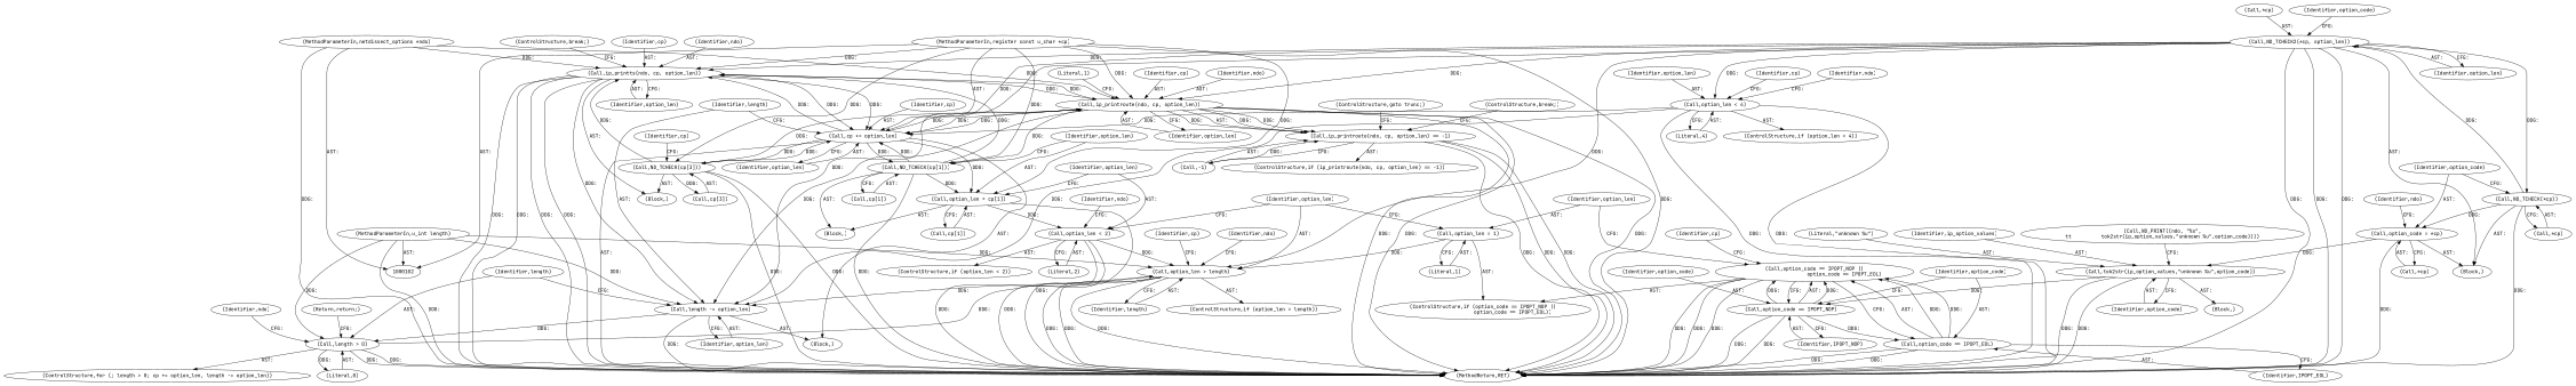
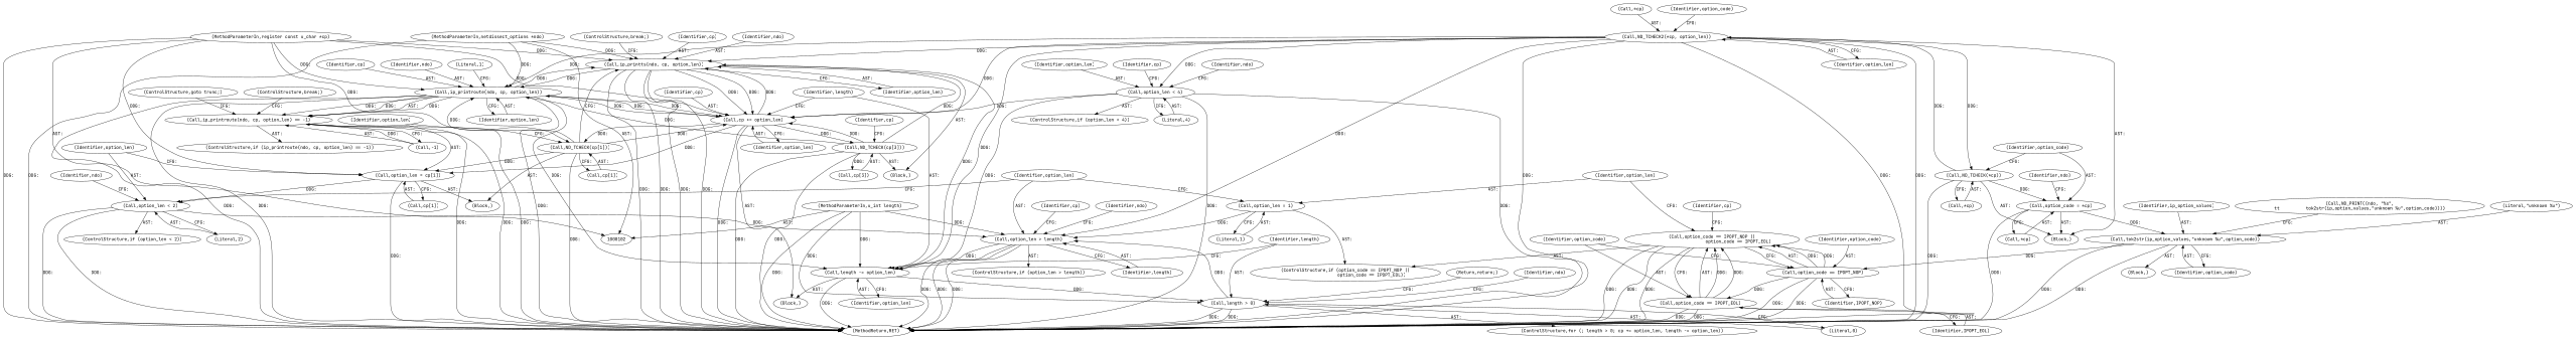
  digraph {
    fontname="JetBrains Mono"
    node [fontname="JetBrains Mono"]
    edge [fontname="JetBrains Mono"]
    n1 [label="(Call,ip_printts(ndo, cp, option_len))"]
    n2 [label="(Call,ip_printroute(ndo, cp, option_len))"]
    n3 [label="(Call,cp += option_len)"]
    n4 [label="(Call,length -= option_len)"]
    n5 [label="(Identifier,option_len)"]
    n6 [label="(MethodReturn,RET)"]
    n7 [label="(Block,)"]
    n8 [label="(Call,ip_printroute(ndo, cp, option_len) == -1)"]
    n9 [label="(Identifier,option_len)"]
    n10 [label="(Call,ND_TCHECK(cp[3]))"]
    n11 [label="(Call,option_len = cp[1])"]
    n12 [label="(Call,ND_TCHECK(cp[1]))"]
    n13 [label="(Block,)"]
    n14 [label="(Identifier,option_len)"]
    n15 [label="(Call,length > 0)"]
    n16 [label="(Identifier,option_len)"]
    n17 [label="(Call,-1)"]
    n18 [label="(ControlStructure,if (ip_printroute(ndo, cp, option_len) == -1))"]
    n19 [label="(MethodParameterIn,netdissect_options *ndo)"]
    1000102
    n21 [label="(Call,cp[3])"]
    n22 [label="(Call,option_len < 2)"]
    n23 [label="(Block,)"]
    n24 [label="(Call,cp[1])"]
    n25 [label="(Call,cp[1])"]
    n26 [label="(Call,option_len < 4)"]
    n27 [label="(Literal,4)"]
    n28 [label="(ControlStructure,if (option_len < 4))"]
    n29 [label="(Call,ND_TCHECK2(*cp, option_len))"]
    n30 [label="(Call,ND_TCHECK(*cp))"]
    n31 [label="(Block,)"]
    n32 [label="(Identifier,option_len)"]
    n33 [label="(Call,option_len > length)"]
    n34 [label="(Call,option_code = *cp)"]
    n35 [label="(Call,*cp)"]
    n36 [label="(Call,tok2str(ip_option_values,\"unknown %u\",option_code))"]
    n37 [label="(Call,*cp)"]
    n38 [label="(ControlStructure,if (option_len > length))"]
    n39 [label="(Identifier,length)"]
    n40 [label="(Call,option_len = 1)"]
    n41 [label="(Literal,1)"]
    n42 [label="(ControlStructure,if (option_code == IPOPT_NOP ||\n                    option_code == IPOPT_EOL))"]
    n43 [label="(Literal,2)"]
    n44 [label="(ControlStructure,if (option_len < 2))"]
    n45 [label="(MethodParameterIn,register const u_char *cp)"]
    n46 [label="(Literal,0)"]
    n47 [label="(ControlStructure,for (; length > 0; cp += option_len, length -= option_len))"]
    n48 [label="(MethodParameterIn,u_int length)"]
    n49 [label="(Call,option_code == IPOPT_NOP)"]
    n50 [label="(Block,)"]
    n51 [label="(Identifier,option_code)"]
    n52 [label="(Call,option_code == IPOPT_NOP ||\n                    option_code == IPOPT_EOL)"]
    n53 [label="(Call,option_code == IPOPT_EOL)"]
    n54 [label="(Identifier,IPOPT_NOP)"]
    n55 [label="(Identifier,IPOPT_EOL)"]
    n56 [label="(Identifier,option_len)"]
    n57 [label="(Identifier,ndo)"]
    n58 [label="(Call,ND_PRINT((ndo, \"%s\",\n\t\t          tok2str(ip_option_values,\"unknown %u\",option_code))))"]
    n59 [label="(ControlStructure,break;)"]
    n60 [label="(Identifier,option_code)"]
    n61 [label="(Identifier,cp)"]
    n62 [label="(Identifier,ndo)"]
    n63 [label="(Identifier,ndo)"]
    n64 [label="(Identifier,length)"]
    n65 [label="(Identifier,option_len)"]
    n66 [label="(Identifier,ndo)"]
    n67 [label="(Return,return;)"]
    n68 [label="(Identifier,option_len)"]
    n69 [label="(ControlStructure,goto trunc;)"]
    n70 [label="(Literal,\"unknown %u\")"]
    n71 [label="(Identifier,ip_option_values)"]
    n72 [label="(Identifier,option_code)"]
    n73 [label="(Identifier,ndo)"]
    n74 [label="(Identifier,option_len)"]
    n75 [label="(Identifier,cp)"]
    n76 [label="(Identifier,length)"]
    n77 [label="(Call,*cp)"]
    n78 [label="(Identifier,cp)"]
    n79 [label="(Literal,1)"]
    n80 [label="(Identifier,cp)"]
    n81 [label="(Identifier,ndo)"]
    n82 [label="(ControlStructure,break;)"]
    n83 [label="(Identifier,cp)"]
    n84 [label="(Identifier,option_code)"]
    n85 [label="(Identifier,ndo)"]
    n86 [label="(Identifier,option_len)"]
    n87 [label="(Identifier,option_code)"]
    n88 [label="(Identifier,cp)"]
    n89 [label="(Identifier,cp)"]
    n1 -> n2 [label="DDG: "]
    n1 -> n3 [label="DDG: "]
    n1 -> n3 [label="DDG: "]
    n1 -> n4 [label="DDG: "]
    n1 -> n5 [label="CFG: "]
    n1 -> n6 [label="DDG: "]
    n1 -> n6 [label="DDG: "]
    n1 -> n6 [label="DDG: "]
    n1 -> n6 [label="DDG: "]
    n1 -> n7 [label="AST: "]
    n2 -> n1 [label="DDG: "]
    n2 -> n3 [label="DDG: "]
    n2 -> n3 [label="DDG: "]
    n2 -> n4 [label="DDG: "]
    n2 -> n6 [label="DDG: "]
    n2 -> n6 [label="DDG: "]
    n2 -> n6 [label="DDG: "]
    n2 -> n8 [label="AST: "]
    n2 -> n8 [label="DDG: "]
    n2 -> n8 [label="DDG: "]
    n2 -> n8 [label="DDG: "]
    n2 -> n9 [label="CFG: "]
    n3 -> n1 [label="DDG: "]
    n3 -> n2 [label="DDG: "]
-   n3 -> n6 [label="AST: "]
+   n3 -> n6 [label="DDG: "]
    n3 -> n10 [label="DDG: "]
    n3 -> n11 [label="DDG: "]
    n3 -> n12 [label="DDG: "]
    n3 -> n13 [label="AST: "]
    n3 -> n14 [label="CFG: "]
    n4 -> n6 [label="DDG: "]
    n4 -> n13 [label="AST: "]
    n4 -> n15 [label="DDG: "]
    n4 -> n16 [label="CFG: "]
    n5 -> n1 [label="AST: "]
    n8 -> n6 [label="DDG: "]
    n8 -> n6 [label="DDG: "]
    n8 -> n6 [label="DDG: "]
    n8 -> n17 [label="CFG: "]
    n8 -> n18 [label="AST: "]
    n9 -> n2 [label="AST: "]
    n10 -> n1 [label="DDG: "]
    n10 -> n2 [label="DDG: "]
    n10 -> n3 [label="DDG: "]
    n10 -> n6 [label="DDG: "]
    n10 -> n6 [label="DDG: "]
    n10 -> n7 [label="AST: "]
    n10 -> n21 [label="DDG: "]
    n11 -> n6 [label="DDG: "]
    n11 -> n22 [label="DDG: "]
    n11 -> n23 [label="AST: "]
    n11 -> n24 [label="CFG: "]
-   n12 -> n1 [label="DDG: "]
+   n12 -> n1 [label="CFG: "]
    n12 -> n2 [label="DDG: "]
    n12 -> n3 [label="DDG: "]
    n12 -> n6 [label="DDG: "]
    n12 -> n11 [label="DDG: "]
    n12 -> n23 [label="AST: "]
    n12 -> n25 [label="CFG: "]
    n14 -> n3 [label="AST: "]
    n15 -> n6 [label="DDG: "]
    n15 -> n6 [label="DDG: "]
    n15 -> n33 [label="DDG: "]
-   n15 -> n46 [label="DDG: "]
+   n15 -> n46 [label="CFG: "]
    n15 -> n47 [label="AST: "]
    n16 -> n4 [label="AST: "]
    n17 -> n8 [label="AST: "]
    n17 -> n8 [label="DDG: "]
    n19 -> n1 [label="DDG: "]
    n19 -> n2 [label="DDG: "]
    n19 -> n6 [label="DDG: "]
    n19 -> 1000102 [label="AST: "]
    n21 -> n10 [label="AST: "]
    n22 -> n6 [label="DDG: "]
    n22 -> n6 [label="DDG: "]
    n22 -> n33 [label="DDG: "]
    n22 -> n43 [label="CFG: "]
    n22 -> n44 [label="AST: "]
    n24 -> n11 [label="AST: "]
    n25 -> n12 [label="AST: "]
    n26 -> n3 [label="DDG: "]
    n26 -> n4 [label="DDG: "]
    n26 -> n6 [label="DDG: "]
    n26 -> n6 [label="DDG: "]
    n26 -> n27 [label="CFG: "]
    n26 -> n28 [label="AST: "]
    n27 -> n26 [label="AST: "]
    n29 -> n1 [label="DDG: "]
    n29 -> n2 [label="DDG: "]
    n29 -> n3 [label="DDG: "]
    n29 -> n4 [label="DDG: "]
    n29 -> n6 [label="DDG: "]
    n29 -> n6 [label="DDG: "]
    n29 -> n6 [label="DDG: "]
    n29 -> n26 [label="DDG: "]
    n29 -> n30 [label="DDG: "]
    n29 -> n31 [label="AST: "]
    n29 -> n32 [label="CFG: "]
    n29 -> n33 [label="DDG: "]
    n30 -> n6 [label="DDG: "]
    n30 -> n29 [label="DDG: "]
    n30 -> n31 [label="AST: "]
    n30 -> n34 [label="DDG: "]
    n30 -> n35 [label="CFG: "]
    n32 -> n29 [label="AST: "]
    n33 -> n4 [label="DDG: "]
    n33 -> n6 [label="DDG: "]
    n33 -> n6 [label="DDG: "]
    n33 -> n6 [label="DDG: "]
    n33 -> n38 [label="AST: "]
    n33 -> n39 [label="CFG: "]
    n34 -> n6 [label="DDG: "]
    n34 -> n31 [label="AST: "]
    n34 -> n36 [label="DDG: "]
    n34 -> n37 [label="CFG: "]
    n35 -> n30 [label="AST: "]
    n36 -> n6 [label="DDG: "]
    n36 -> n6 [label="DDG: "]
    n36 -> n49 [label="DDG: "]
    n36 -> n50 [label="AST: "]
    n36 -> n51 [label="CFG: "]
    n37 -> n34 [label="AST: "]
    n39 -> n33 [label="AST: "]
    n40 -> n33 [label="DDG: "]
    n40 -> n41 [label="CFG: "]
    n40 -> n42 [label="AST: "]
    n41 -> n40 [label="AST: "]
    n43 -> n22 [label="AST: "]
    n45 -> n1 [label="DDG: "]
    n45 -> n2 [label="DDG: "]
-   n45 -> n3 [label="AST: "]
+   n45 -> n3 [label="DDG: "]
    n45 -> n6 [label="DDG: "]
-   n45 -> n10 [label="DDG: "]
    n45 -> n11 [label="DDG: "]
    n45 -> n12 [label="DDG: "]
    n45 -> 1000102 [label="AST: "]
    n46 -> n15 [label="AST: "]
    n48 -> n4 [label="DDG: "]
    n48 -> n6 [label="DDG: "]
    n48 -> n15 [label="DDG: "]
    n48 -> 1000102 [label="AST: "]
    n48 -> n33 [label="DDG: "]
    n49 -> n6 [label="DDG: "]
    n49 -> n6 [label="DDG: "]
    n49 -> n52 [label="AST: "]
    n49 -> n52 [label="DDG: "]
    n49 -> n52 [label="DDG: "]
    n49 -> n53 [label="DDG: "]
    n49 -> n54 [label="CFG: "]
    n51 -> n36 [label="AST: "]
    n52 -> n6 [label="DDG: "]
    n52 -> n6 [label="DDG: "]
    n52 -> n6 [label="DDG: "]
    n52 -> n42 [label="AST: "]
    n52 -> n49 [label="CFG: "]
    n52 -> n53 [label="CFG: "]
    n53 -> n6 [label="DDG: "]
    n53 -> n6 [label="DDG: "]
    n53 -> n52 [label="AST: "]
    n53 -> n52 [label="DDG: "]
    n53 -> n52 [label="DDG: "]
    n53 -> n55 [label="CFG: "]
    n54 -> n49 [label="AST: "]
    n55 -> n53 [label="AST: "]
    n56 -> n22 [label="CFG: "]
    n56 -> n33 [label="AST: "]
    n56 -> n40 [label="CFG: "]
    n57 -> n26 [label="CFG: "]
    n58 -> n36 [label="CFG: "]
    n59 -> n1 [label="CFG: "]
    n60 -> n49 [label="CFG: "]
    n60 -> n53 [label="AST: "]
    n61 -> n3 [label="AST: "]
    n62 -> n2 [label="AST: "]
    n63 -> n22 [label="CFG: "]
    n64 -> n4 [label="CFG: "]
    n64 -> n15 [label="AST: "]
    n65 -> n26 [label="AST: "]
    n66 -> n34 [label="CFG: "]
    n67 -> n15 [label="CFG: "]
    n68 -> n11 [label="AST: "]
    n68 -> n12 [label="CFG: "]
    n69 -> n8 [label="CFG: "]
    n70 -> n36 [label="AST: "]
    n71 -> n36 [label="AST: "]
    n72 -> n49 [label="AST: "]
    n73 -> n15 [label="CFG: "]
    n74 -> n11 [label="CFG: "]
    n74 -> n22 [label="AST: "]
    n75 -> n1 [label="AST: "]
    n76 -> n3 [label="CFG: "]
    n76 -> n4 [label="AST: "]
    n77 -> n29 [label="AST: "]
    n78 -> n33 [label="CFG: "]
    n79 -> n2 [label="CFG: "]
    n80 -> n10 [label="CFG: "]
    n81 -> n33 [label="CFG: "]
    n82 -> n8 [label="CFG: "]
    n83 -> n52 [label="CFG: "]
    n84 -> n30 [label="CFG: "]
    n84 -> n34 [label="AST: "]
    n85 -> n1 [label="AST: "]
    n86 -> n40 [label="AST: "]
    n86 -> n52 [label="CFG: "]
    n87 -> n29 [label="CFG: "]
    n88 -> n2 [label="AST: "]
    n89 -> n26 [label="CFG: "]
  }
